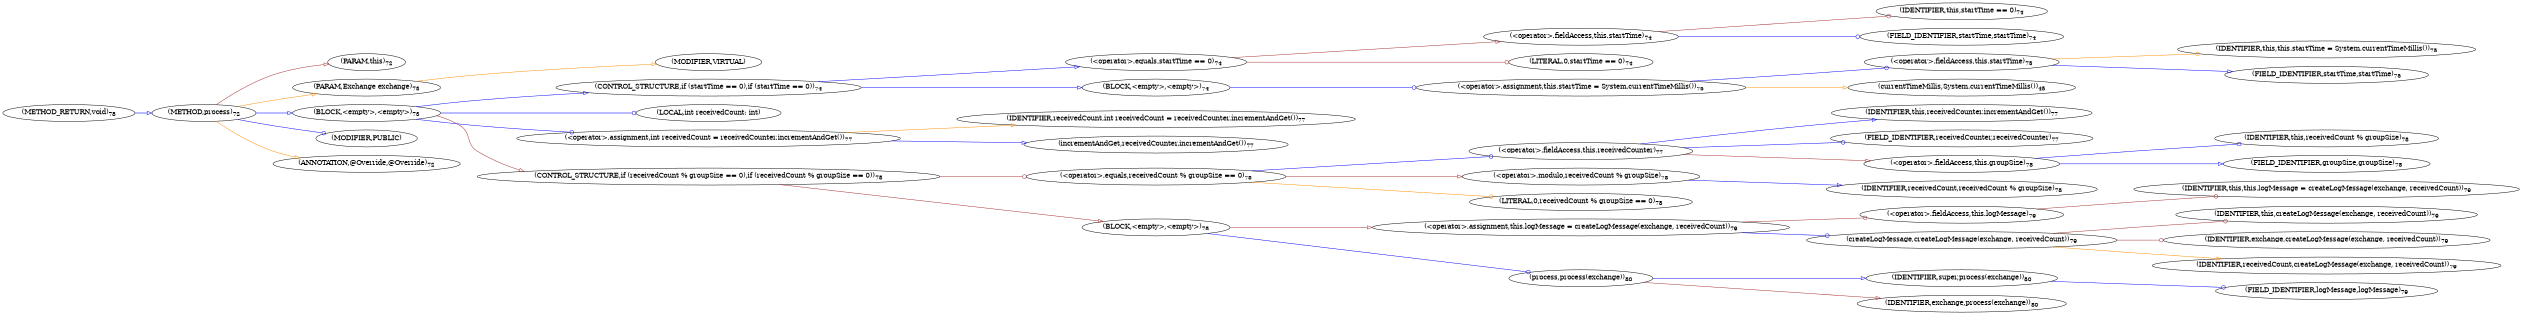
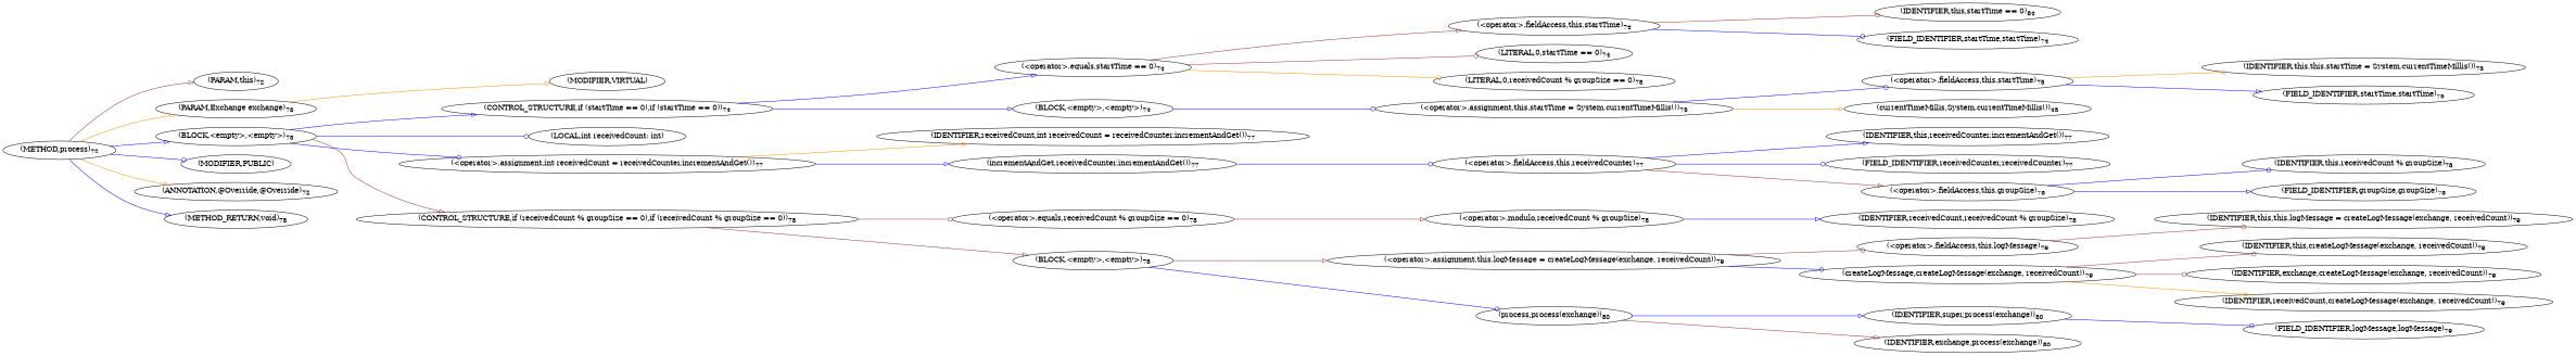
  digraph {
    rankdir=LR
    edge [arrowhead=onormal color=blue]
    n1 [label=<(METHOD,process)<SUB>72</SUB>>]
    n2 [label=<(PARAM,this)<SUB>72</SUB>>]
    n3 [label=<(PARAM,Exchange exchange)<SUB>73</SUB>>]
    n4 [label=<(BLOCK,&lt;empty&gt;,&lt;empty&gt;)<SUB>73</SUB>>]
    n5 [label=<(MODIFIER,PUBLIC)>]
    n6 [label=<(ANNOTATION,@Override,@Override)<SUB>72</SUB>>]
    n7 [label=<(METHOD_RETURN,void)<SUB>78</SUB>>]
    n8 [label=<(MODIFIER,VIRTUAL)>]
    n9 [label=<(CONTROL_STRUCTURE,if (startTime == 0),if (startTime == 0))<SUB>74</SUB>>]
    n10 [label=<(LOCAL,int receivedCount: int)>]
    n11 [label=<(&lt;operator&gt;.assignment,int receivedCount = receivedCounter.incrementAndGet())<SUB>77</SUB>>]
    n12 [label=<(CONTROL_STRUCTURE,if (receivedCount % groupSize == 0),if (receivedCount % groupSize == 0))<SUB>78</SUB>>]
    n13 [label=<(&lt;operator&gt;.equals,startTime == 0)<SUB>74</SUB>>]
    n14 [label=<(BLOCK,&lt;empty&gt;,&lt;empty&gt;)<SUB>74</SUB>>]
    n15 [label=<(IDENTIFIER,receivedCount,int receivedCount = receivedCounter.incrementAndGet())<SUB>77</SUB>>]
    n16 [label=<(incrementAndGet,receivedCounter.incrementAndGet())<SUB>77</SUB>>]
    n17 [label=<(&lt;operator&gt;.equals,receivedCount % groupSize == 0)<SUB>78</SUB>>]
    n18 [label=<(BLOCK,&lt;empty&gt;,&lt;empty&gt;)<SUB>78</SUB>>]
    n19 [label=<(&lt;operator&gt;.fieldAccess,this.startTime)<SUB>74</SUB>>]
    n20 [label=<(LITERAL,0,startTime == 0)<SUB>74</SUB>>]
    n21 [label=<(&lt;operator&gt;.assignment,this.startTime = System.currentTimeMillis())<SUB>75</SUB>>]
-   n22 [label=<(IDENTIFIER,this,startTime == 0)<SUB>74</SUB>>]
+   n22 [label=<(IDENTIFIER,this,startTime == 0)<SUB>84</SUB>>]
    n23 [label=<(FIELD_IDENTIFIER,startTime,startTime)<SUB>74</SUB>>]
    n24 [label=<(&lt;operator&gt;.fieldAccess,this.startTime)<SUB>75</SUB>>]
    n25 [label=<(currentTimeMillis,System.currentTimeMillis())<SUB>45</SUB>>]
    n26 [label=<(IDENTIFIER,this,this.startTime = System.currentTimeMillis())<SUB>75</SUB>>]
    n27 [label=<(FIELD_IDENTIFIER,startTime,startTime)<SUB>75</SUB>>]
    n28 [label=<(&lt;operator&gt;.fieldAccess,this.receivedCounter)<SUB>77</SUB>>]
    n29 [label=<(IDENTIFIER,this,receivedCounter.incrementAndGet())<SUB>77</SUB>>]
    n30 [label=<(FIELD_IDENTIFIER,receivedCounter,receivedCounter)<SUB>77</SUB>>]
    n31 [label=<(&lt;operator&gt;.fieldAccess,this.groupSize)<SUB>78</SUB>>]
    n32 [label=<(&lt;operator&gt;.modulo,receivedCount % groupSize)<SUB>78</SUB>>]
    n33 [label=<(LITERAL,0,receivedCount % groupSize == 0)<SUB>78</SUB>>]
    n34 [label=<(&lt;operator&gt;.assignment,this.logMessage = createLogMessage(exchange, receivedCount))<SUB>79</SUB>>]
    n35 [label=<(process,process(exchange))<SUB>80</SUB>>]
    n36 [label=<(IDENTIFIER,receivedCount,receivedCount % groupSize)<SUB>78</SUB>>]
    n37 [label=<(IDENTIFIER,this,receivedCount % groupSize)<SUB>78</SUB>>]
    n38 [label=<(FIELD_IDENTIFIER,groupSize,groupSize)<SUB>78</SUB>>]
    n39 [label=<(&lt;operator&gt;.fieldAccess,this.logMessage)<SUB>79</SUB>>]
    n40 [label=<(createLogMessage,createLogMessage(exchange, receivedCount))<SUB>79</SUB>>]
    n41 [label=<(IDENTIFIER,super,process(exchange))<SUB>80</SUB>>]
    n42 [label=<(IDENTIFIER,exchange,process(exchange))<SUB>80</SUB>>]
    n43 [label=<(IDENTIFIER,this,this.logMessage = createLogMessage(exchange, receivedCount))<SUB>79</SUB>>]
    n44 [label=<(IDENTIFIER,this,createLogMessage(exchange, receivedCount))<SUB>79</SUB>>]
    n45 [label=<(IDENTIFIER,exchange,createLogMessage(exchange, receivedCount))<SUB>79</SUB>>]
    n46 [label=<(IDENTIFIER,receivedCount,createLogMessage(exchange, receivedCount))<SUB>79</SUB>>]
    n47 [label=<(FIELD_IDENTIFIER,logMessage,logMessage)<SUB>79</SUB>>]
    n1 -> n2 [color=brown]
    n1 -> n3 [color=darkorange]
    n1 -> n4
    n1 -> n5 [arrowhead=odot]
    n1 -> n6 [color=darkorange]
-   n7 -> n1
+   n1 -> n7
    n3 -> n8 [color=darkorange]
    n4 -> n9
    n4 -> n10 [arrowhead=odot]
    n4 -> n11 [arrowhead=odot]
    n4 -> n12 [color=brown]
    n9 -> n13
    n9 -> n14
    n11 -> n15 [color=darkorange]
    n11 -> n16
    n12 -> n17 [arrowhead=odot color=brown]
    n12 -> n18 [color=brown]
    n13 -> n19 [color=brown]
    n13 -> n20 [arrowhead=odot color=brown]
    n14 -> n21 [arrowhead=odot]
-   n17 -> n28 [arrowhead=odot]
+   n16 -> n28 [arrowhead=odot]
    n17 -> n32 [color=brown]
-   n17 -> n33 [arrowhead=odot color=darkorange]
+   n13 -> n33 [arrowhead=odot color=darkorange]
    n18 -> n34 [color=brown]
    n18 -> n35 [arrowhead=odot]
    n19 -> n22 [arrowhead=odot color=brown]
    n19 -> n23 [arrowhead=odot]
    n21 -> n24 [arrowhead=odot]
    n21 -> n25 [color=darkorange]
    n24 -> n26 [arrowhead=odot color=darkorange]
    n24 -> n27
    n28 -> n29
    n28 -> n30 [arrowhead=odot]
    n28 -> n31 [color=brown]
    n31 -> n37 [arrowhead=odot]
    n31 -> n38
    n32 -> n36
    n34 -> n39 [arrowhead=odot color=brown]
    n34 -> n40 [arrowhead=odot]
    n35 -> n41
    n35 -> n42 [color=brown]
    n39 -> n43 [arrowhead=odot color=brown]
    n40 -> n44 [arrowhead=odot color=brown]
    n40 -> n45 [arrowhead=odot color=brown]
    n40 -> n46 [color=darkorange]
    n41 -> n47 [arrowhead=odot]
  }
